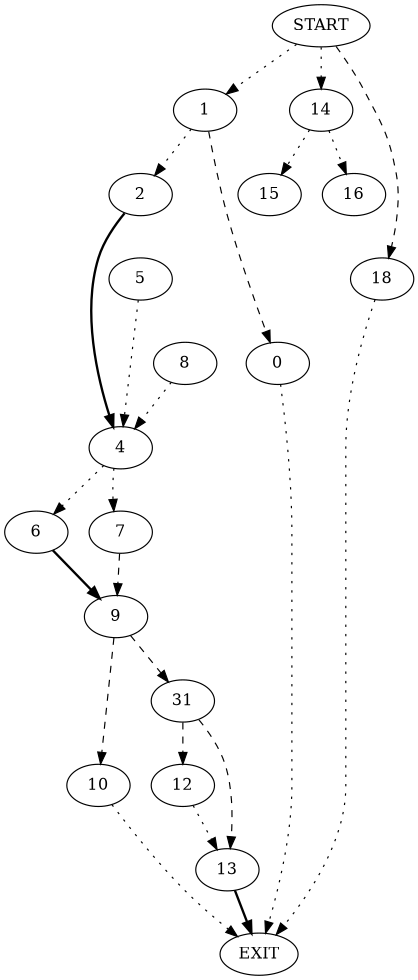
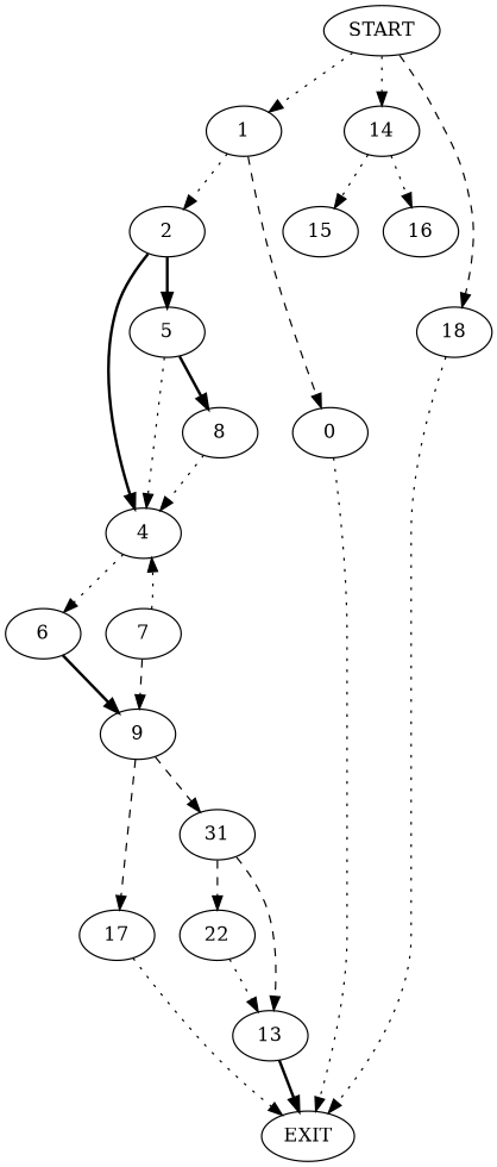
  digraph {
    edge [style=dotted]
    n1 [label=START]
    1
    14
    18
    2
    n6 [label=0]
    15
    16
    n9 [label=EXIT]
    4
    5
    6
    7
    8
    9
-   10
+   10 [label=17]
    n17 [label=31]
-   12
+   12 [label=22]
    13
    n1 -> 1
    n1 -> 14
    n1 -> 18 [style=dashed]
    1 -> 2
    1 -> n6 [style=dashed]
    14 -> 15
    14 -> 16
    18 -> n9
    2 -> 4 [style=bold]
+   2 -> 5 [style=bold]
    n6 -> n9
    4 -> 6
-   4 -> 7
+   7 -> 4
    5 -> 4
+   5 -> 8 [style=bold]
    6 -> 9 [style=bold]
    7 -> 9 [style=dashed]
    8 -> 4
    9 -> 10 [style=dashed]
    9 -> n17 [style=dashed]
    10 -> n9
    n17 -> 12 [style=dashed]
    n17 -> 13 [style=dashed]
    12 -> 13
    13 -> n9 [style=bold]
  }
